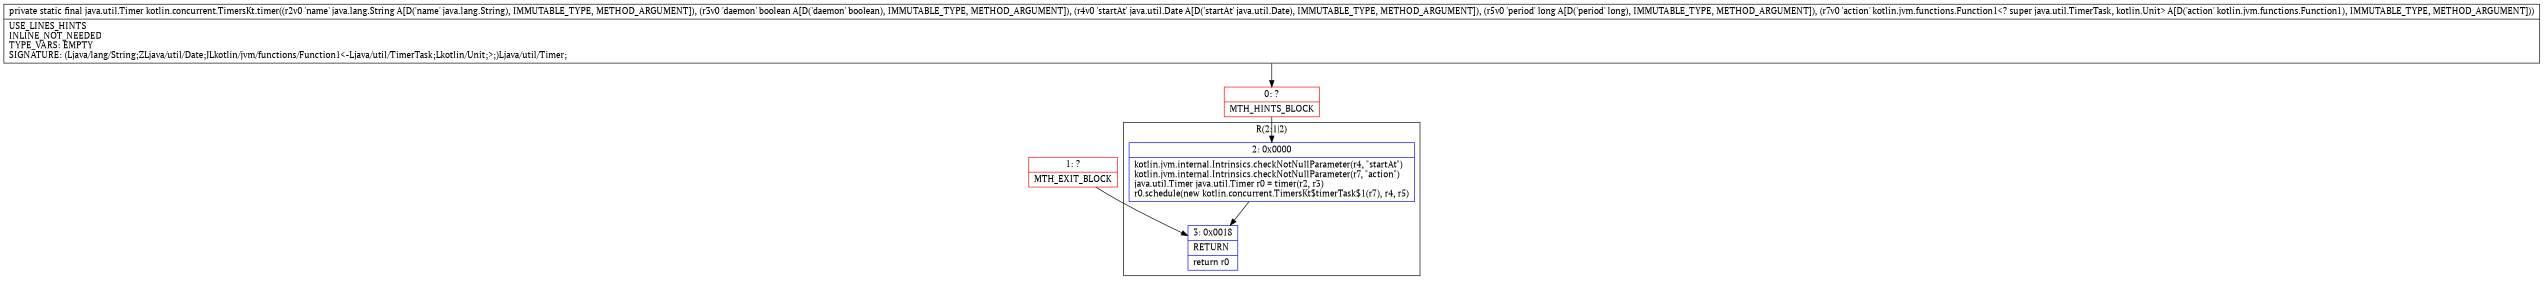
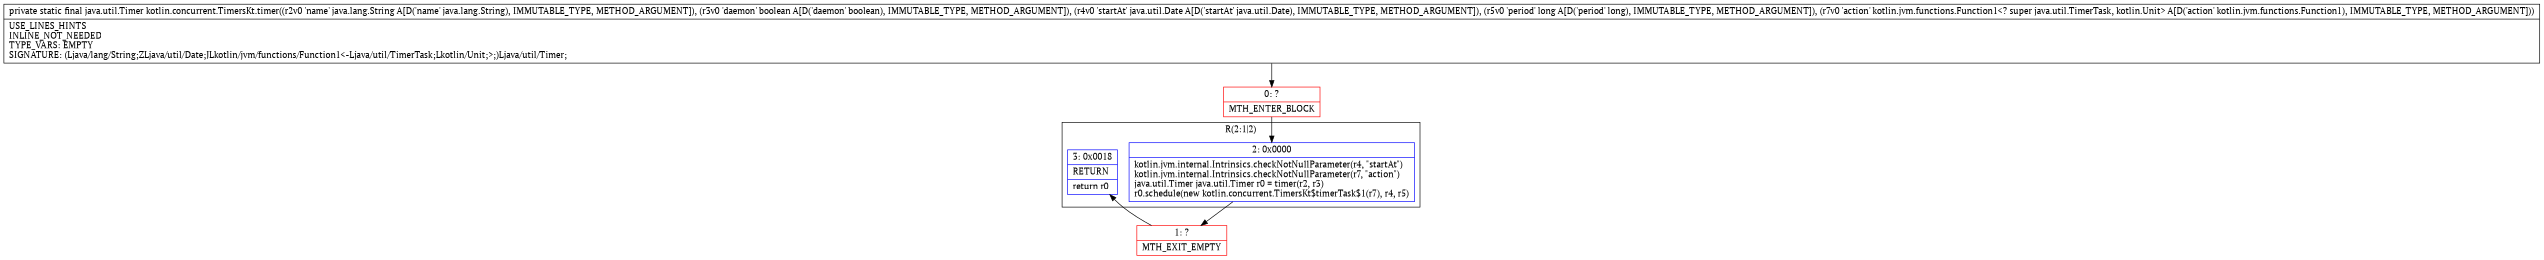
  digraph {
    fontname="PT Serif"
    node [color=blue fontname="PT Serif" shape=record]
    edge [fontname="PT Serif"]
    n1 [label="{2\:\ 0x0000|kotlin.jvm.internal.Intrinsics.checkNotNullParameter(r4, \"startAt\")\lkotlin.jvm.internal.Intrinsics.checkNotNullParameter(r7, \"action\")\ljava.util.Timer java.util.Timer r0 = timer(r2, r3)\lr0.schedule(new kotlin.concurrent.TimersKt$timerTask$1(r7), r4, r5)\l}"]
    n2 [label="{3\:\ 0x0018|RETURN\l|return r0\l}"]
-   n3 [color=red label="{1\:\ ?|MTH_EXIT_BLOCK\l}"]
-   n4 [color=red label="{0\:\ ?|MTH_HINTS_BLOCK\l}"]
+   n3 [color=red label="{1\:\ ?|MTH_EXIT_EMPTY\l}"]
+   n4 [color=red label="{0\:\ ?|MTH_ENTER_BLOCK\l}"]
    n5 [label="{private static final java.util.Timer kotlin.concurrent.TimersKt.timer((r2v0 'name' java.lang.String A[D('name' java.lang.String), IMMUTABLE_TYPE, METHOD_ARGUMENT]), (r3v0 'daemon' boolean A[D('daemon' boolean), IMMUTABLE_TYPE, METHOD_ARGUMENT]), (r4v0 'startAt' java.util.Date A[D('startAt' java.util.Date), IMMUTABLE_TYPE, METHOD_ARGUMENT]), (r5v0 'period' long A[D('period' long), IMMUTABLE_TYPE, METHOD_ARGUMENT]), (r7v0 'action' kotlin.jvm.functions.Function1\<? super java.util.TimerTask, kotlin.Unit\> A[D('action' kotlin.jvm.functions.Function1), IMMUTABLE_TYPE, METHOD_ARGUMENT]))  | USE_LINES_HINTS\lINLINE_NOT_NEEDED\lTYPE_VARS: EMPTY\lSIGNATURE: (Ljava\/lang\/String;ZLjava\/util\/Date;JLkotlin\/jvm\/functions\/Function1\<\-Ljava\/util\/TimerTask;Lkotlin\/Unit;\>;)Ljava\/util\/Timer;\l}" color=""]
    subgraph cluster_1 {
      label="R(2:1|2)"
      n1
      n2
    }
-   n1 -> n2
+   n1 -> n3
    n3 -> n2
    n4 -> n1
    n5 -> n4
  }
